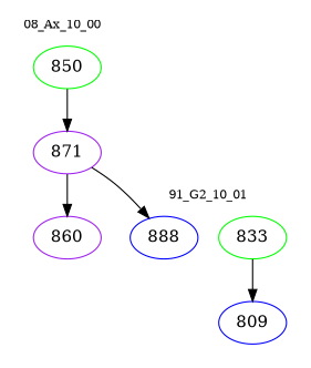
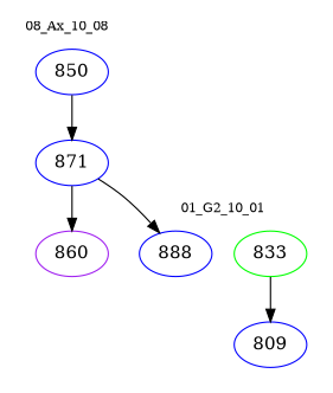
  digraph {
    fontname="DejaVu Serif"
    node [color=green fontname="DejaVu Serif"]
    edge [color=black fontname="DejaVu Serif"]
-   n1 [label=850]
+   n1 [color=blue label=850]
    n2 [color=purple label=860]
-   n3 [color=purple label=871]
+   n3 [color=blue label=871]
    n4 [label=833]
    n5 [color=blue label=809]
    n6 [color=blue label=888]
    subgraph cluster_1 {
      color=white
      fontsize=10
-     label="08_Ax_10_00"
+     label="08_Ax_10_08"
      n1
      n2
      n3
    }
    subgraph cluster_2 {
      color=white
      fontsize=10
-     label="91_G2_10_01"
+     label="01_G2_10_01"
      n4
      n5
      n6
    }
    n1 -> n3
    n3 -> n2
    n3 -> n6
    n4 -> n5
  }
